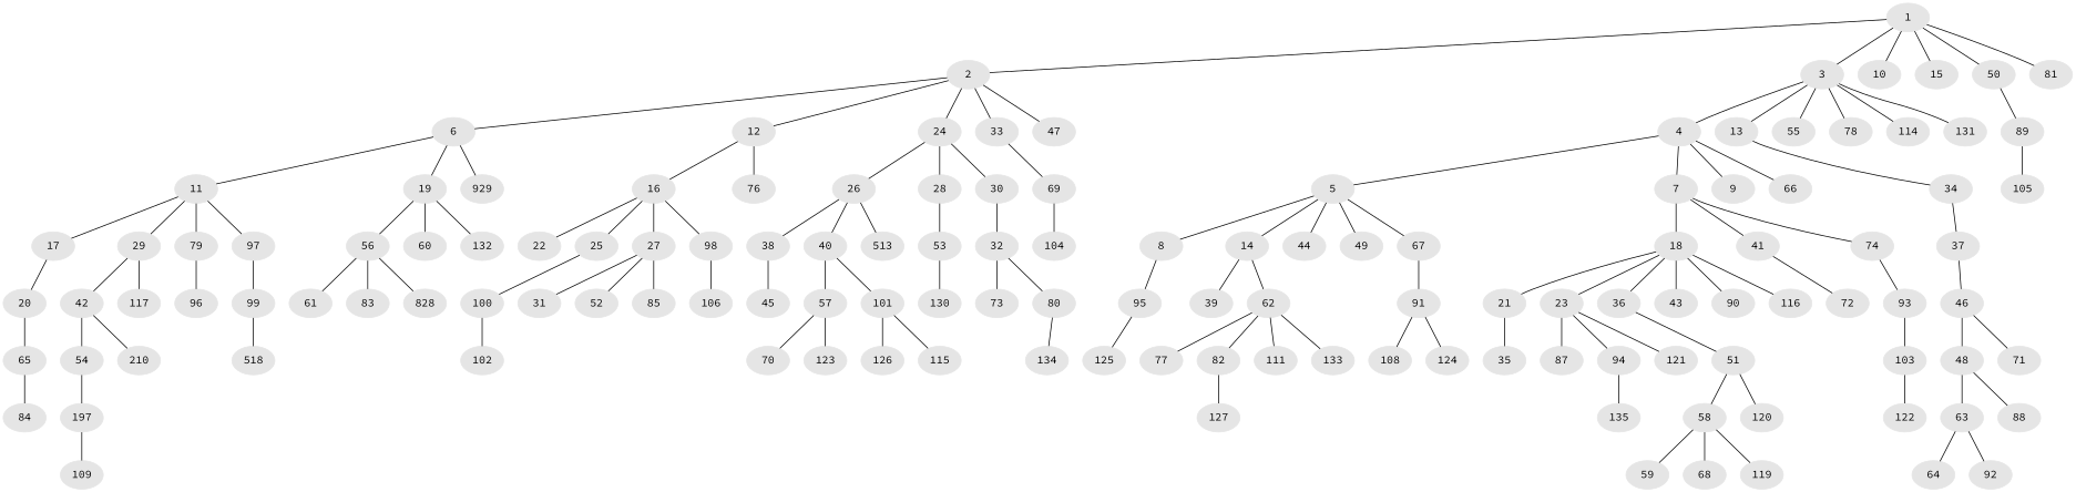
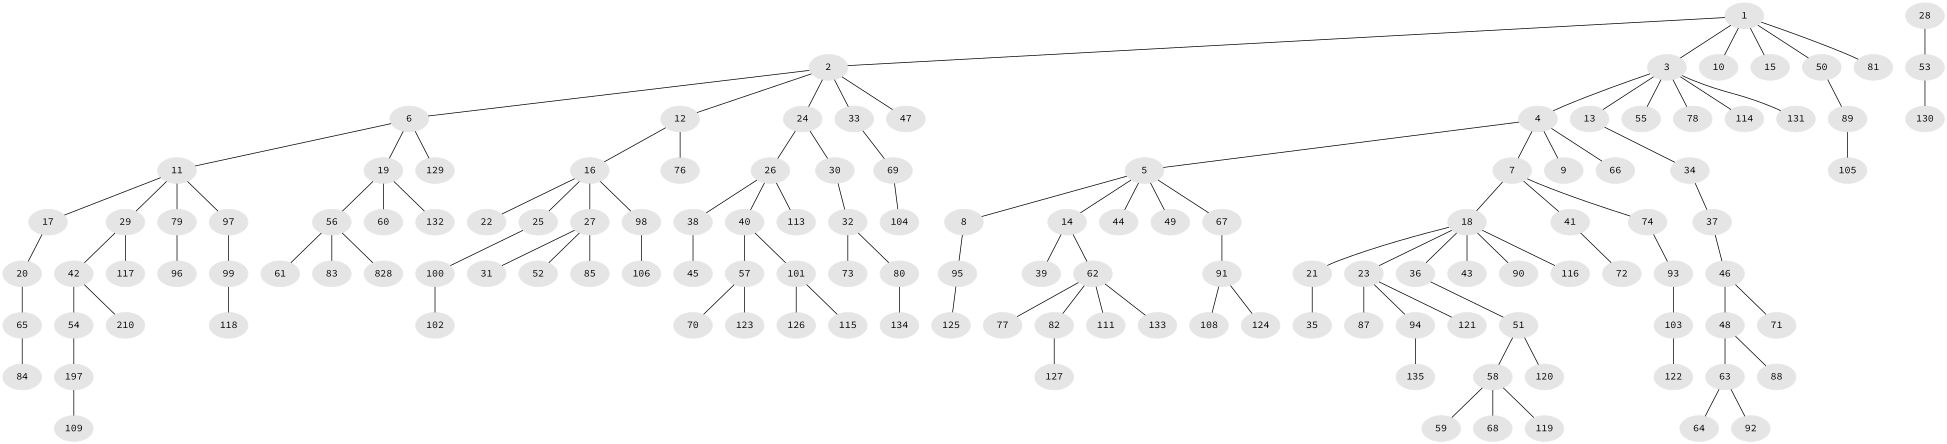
  graph {
    fontname="Source Code Pro"
    node [color=gray90 fontname="Source Code Pro" style=filled]
    edge [fontname="Source Code Pro"]
    1
    2
    3
    10
    15
    50
    81
    6
    12
    24
    33
    47
    4
    13
    55
    78
    114
    131
    89
    11
    19
-   129 [label=929]
+   129
    16
    76
    26
    28
    30
    69
    5
    7
    9
    66
    34
    8
    14
    44
    49
    67
    18
    41
    74
    95
    39
    62
    91
    17
    29
    79
    97
    56
    60
    132
    21
    23
    36
    43
    90
    116
    72
    93
    125
    20
    42
    117
    96
    99
    22
    25
    27
    98
    37
    77
    82
    111
    133
    100
    31
    52
    85
    106
    65
    35
    87
    94
    121
    51
    61
    83
    n89 [label=828]
    84
    135
    38
    40
-   113 [label=513]
+   113
    53
    32
    102
    45
    57
    101
    130
    54
    n103 [label=210]
    73
    80
    134
    104
    46
    58
    120
    48
    71
    70
    123
    126
    115
    n117 [label=197]
    63
    88
    64
    92
    105
    59
    68
    119
    109
    127
    108
    124
    103
    122
-   118 [label=518]
+   118
    1 -- 2
    1 -- 3
    1 -- 10
    1 -- 15
    1 -- 50
    1 -- 81
    2 -- 6
    2 -- 12
    2 -- 24
    2 -- 33
    2 -- 47
    3 -- 4
    3 -- 13
    3 -- 55
    3 -- 78
    3 -- 114
    3 -- 131
    50 -- 89
    6 -- 11
    6 -- 19
    6 -- 129
    12 -- 16
    12 -- 76
    24 -- 26
-   24 -- 28
    24 -- 30
    33 -- 69
    4 -- 5
    4 -- 7
    4 -- 9
    4 -- 66
    13 -- 34
    89 -- 105
    11 -- 17
    11 -- 29
    11 -- 79
    11 -- 97
    19 -- 56
    19 -- 60
    19 -- 132
    16 -- 22
    16 -- 25
    16 -- 27
    16 -- 98
    26 -- 38
    26 -- 40
    26 -- 113
    28 -- 53
    30 -- 32
    69 -- 104
    5 -- 8
    5 -- 14
    5 -- 44
    5 -- 49
    5 -- 67
    7 -- 18
    7 -- 41
    7 -- 74
    34 -- 37
    8 -- 95
    14 -- 39
    14 -- 62
    67 -- 91
    18 -- 21
    18 -- 23
    18 -- 36
    18 -- 43
    18 -- 90
    18 -- 116
    41 -- 72
    74 -- 93
    95 -- 125
    62 -- 77
    62 -- 82
    62 -- 111
    62 -- 133
    91 -- 108
    91 -- 124
    17 -- 20
    29 -- 42
    29 -- 117
    79 -- 96
    97 -- 99
    56 -- 61
    56 -- 83
    56 -- n89
    21 -- 35
    23 -- 87
    23 -- 94
    23 -- 121
    36 -- 51
    93 -- 103
    20 -- 65
    42 -- 54
    42 -- n103
    99 -- 118
    25 -- 100
    27 -- 31
    27 -- 52
    27 -- 85
    98 -- 106
    37 -- 46
    82 -- 127
    100 -- 102
    65 -- 84
    94 -- 135
    51 -- 58
    51 -- 120
    38 -- 45
    40 -- 57
    40 -- 101
    53 -- 130
    32 -- 73
    32 -- 80
    57 -- 70
    57 -- 123
    101 -- 126
    101 -- 115
    54 -- n117
    80 -- 134
    46 -- 48
    46 -- 71
    58 -- 59
    58 -- 68
    58 -- 119
    48 -- 63
    48 -- 88
    n117 -- 109
    63 -- 64
    63 -- 92
    103 -- 122
  }
